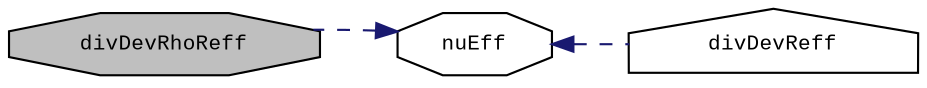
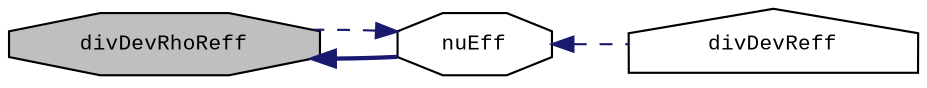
  digraph {
    fontname="Liberation Mono"
    rankdir=LR
    node [color=black fontname="Liberation Mono" fontsize=10 shape=octagon]
    edge [color=midnightblue dir=back fontname="Liberation Mono" fontsize=10 labelfontname=FreeSans labelfontsize=10 style=dashed]
    n1 [fillcolor=grey75 fontcolor=black height=0.2 label=divDevRhoReff style=filled width=0.4]
    n2 [height=0.2 label=nuEff width=0.4]
    n3 [height=0.2 label=divDevReff shape=house width=0.4]
+   n1 -> n2 [style=bold]
    n2 -> n1
    n2 -> n3
  }
